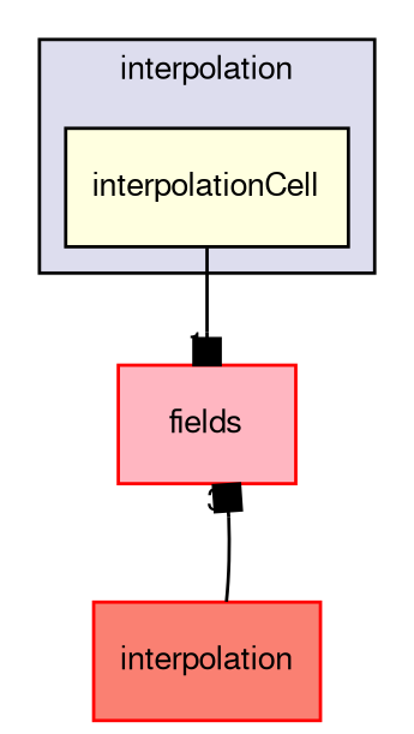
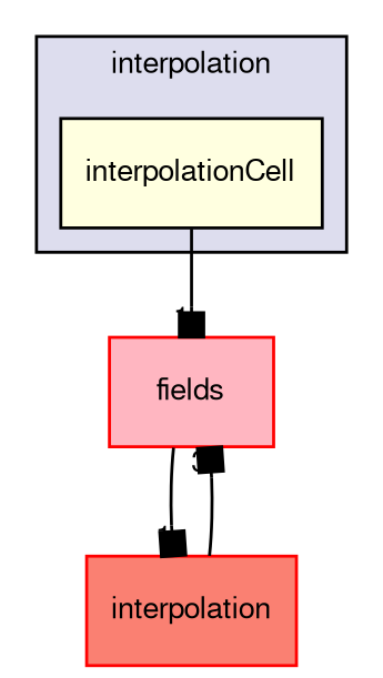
  digraph {
    compound=true
    node [color=red fontname=FreeSans fontsize=10 shape=box style=filled]
    edge [arrowhead=box headlabel=1 labeldistance=1.5 labelfontname=FreeSans labelfontsize=10]
    n1 [color=black fillcolor=lightyellow label=interpolationCell pencolor=black]
    n2 [fillcolor=lightpink label=fields]
    n3 [fillcolor=salmon label=interpolation]
    subgraph cluster_1 {
      bgcolor="#ddddee"
      fontname=FreeSans
      fontsize=10
      label=interpolation
      pencolor=black
      n1
    }
    n1 -> n2
+   n2 -> n3
    n3 -> n2 [headlabel=3]
  }
